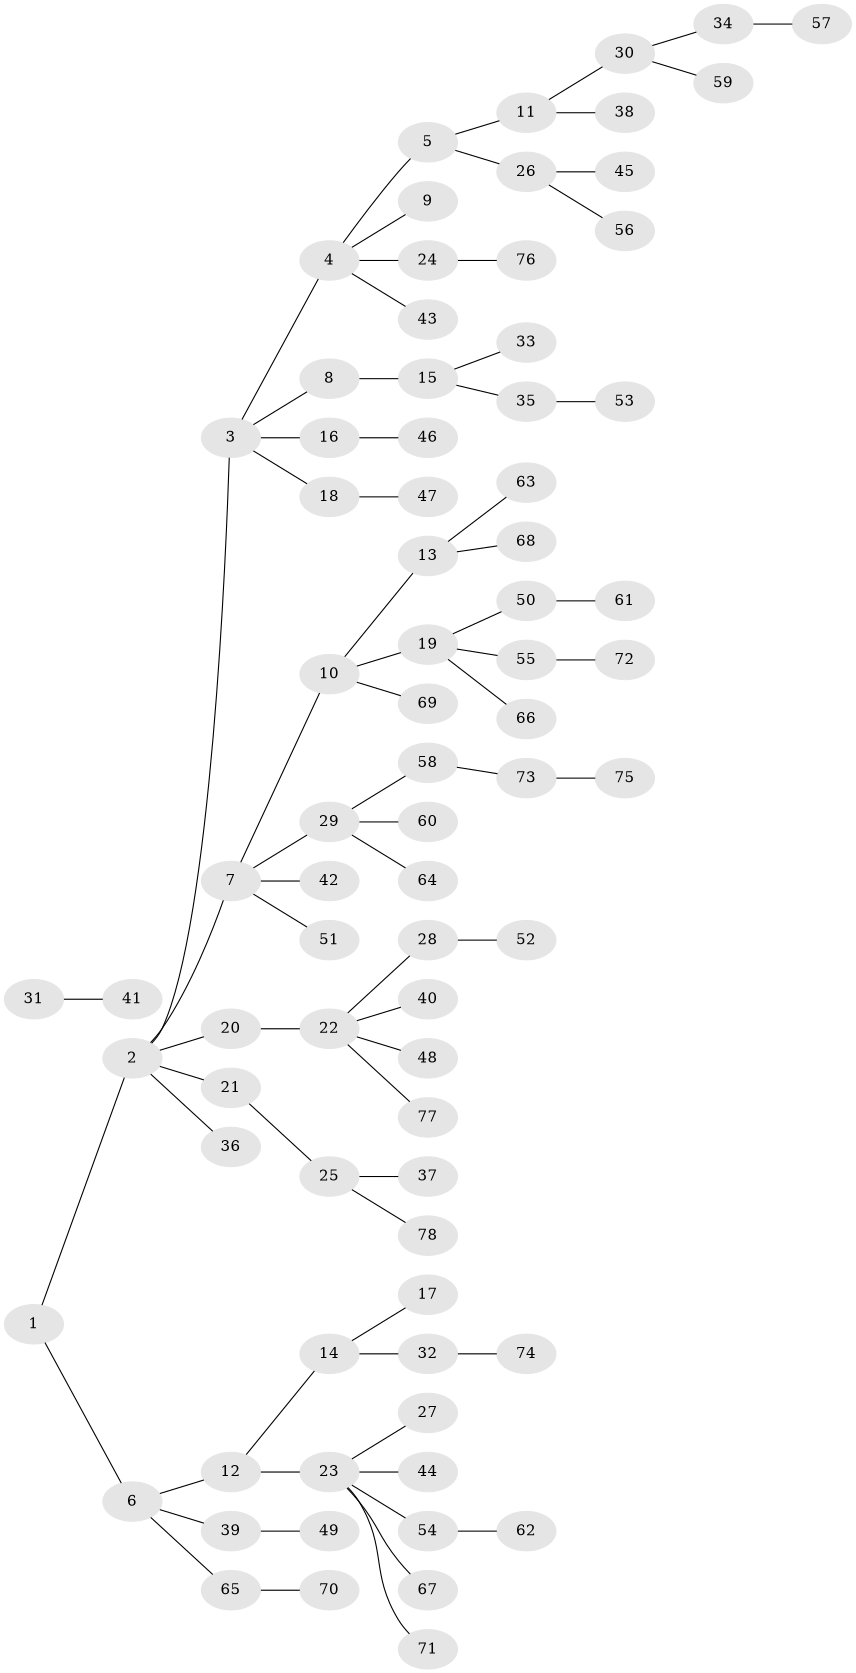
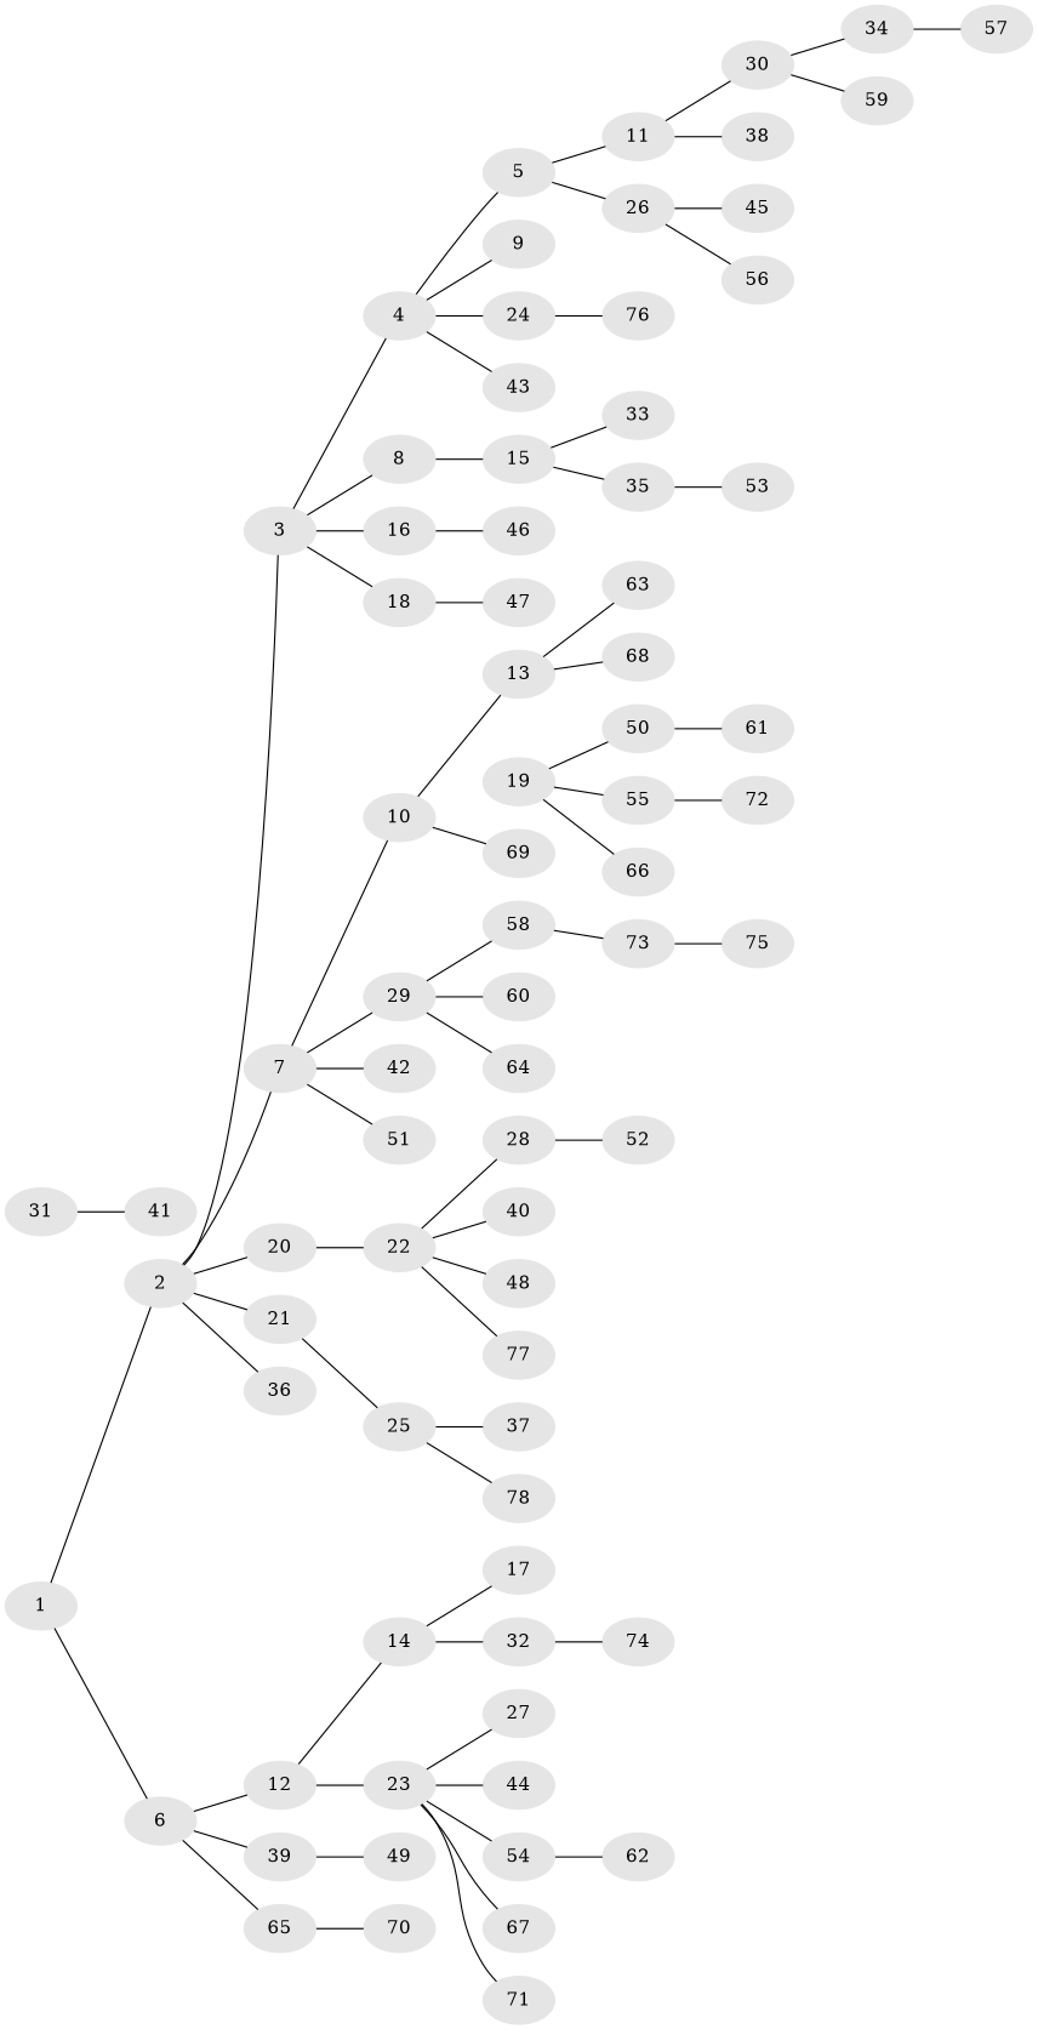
  graph {
    fontname="DejaVu Serif"
    rankdir=LR
    node [color=gray90 fontname="DejaVu Serif" style=filled]
    edge [fontname="DejaVu Serif"]
    1
    2
    6
    3
    7
    20
    21
    36
    12
    39
    65
    4
    8
    16
    18
    10
    29
    42
    51
    22
    25
    5
    9
    24
    43
    15
    46
    47
    11
    26
    76
    30
    38
    45
    56
    14
    23
    49
    70
    13
    19
    69
    58
    60
    64
    33
    35
    63
    68
    50
    55
    66
    34
    59
    17
    32
    27
    44
    54
    67
    71
    74
    53
    61
    72
    28
    40
    48
    77
    37
    78
    52
    62
    31
    41
    73
    57
    75
    1 -- 2
    1 -- 6
    2 -- 3
    2 -- 7
    2 -- 20
    2 -- 21
    2 -- 36
    6 -- 12
    6 -- 39
    6 -- 65
    3 -- 4
    3 -- 8
    3 -- 16
    3 -- 18
    7 -- 10
    7 -- 29
    7 -- 42
    7 -- 51
    20 -- 22
    21 -- 25
    12 -- 14
    12 -- 23
    39 -- 49
    65 -- 70
    4 -- 5
    4 -- 9
    4 -- 24
    4 -- 43
    8 -- 15
    16 -- 46
    18 -- 47
    10 -- 13
-   10 -- 19
    10 -- 69
    29 -- 58
    29 -- 60
    29 -- 64
    22 -- 28
    22 -- 40
    22 -- 48
    22 -- 77
    25 -- 37
    25 -- 78
    5 -- 11
    5 -- 26
    24 -- 76
    15 -- 33
    15 -- 35
    11 -- 30
    11 -- 38
    26 -- 45
    26 -- 56
    30 -- 34
    30 -- 59
    14 -- 17
    14 -- 32
    23 -- 27
    23 -- 44
    23 -- 54
    23 -- 67
    23 -- 71
    13 -- 63
    13 -- 68
    19 -- 50
    19 -- 55
    19 -- 66
    58 -- 73
    35 -- 53
    50 -- 61
    55 -- 72
    34 -- 57
    32 -- 74
    54 -- 62
    28 -- 52
    31 -- 41
    73 -- 75
  }
